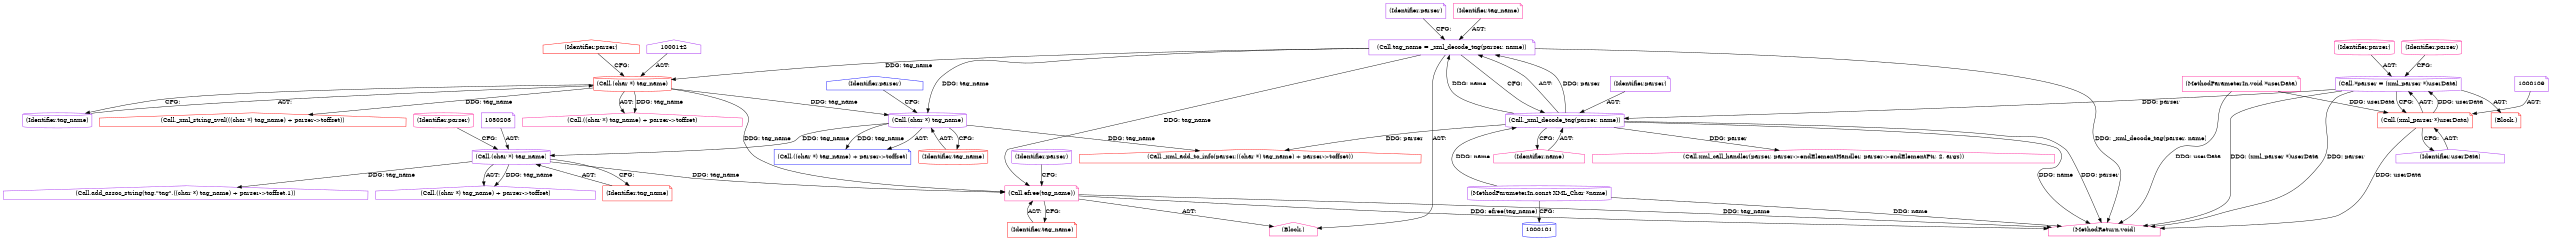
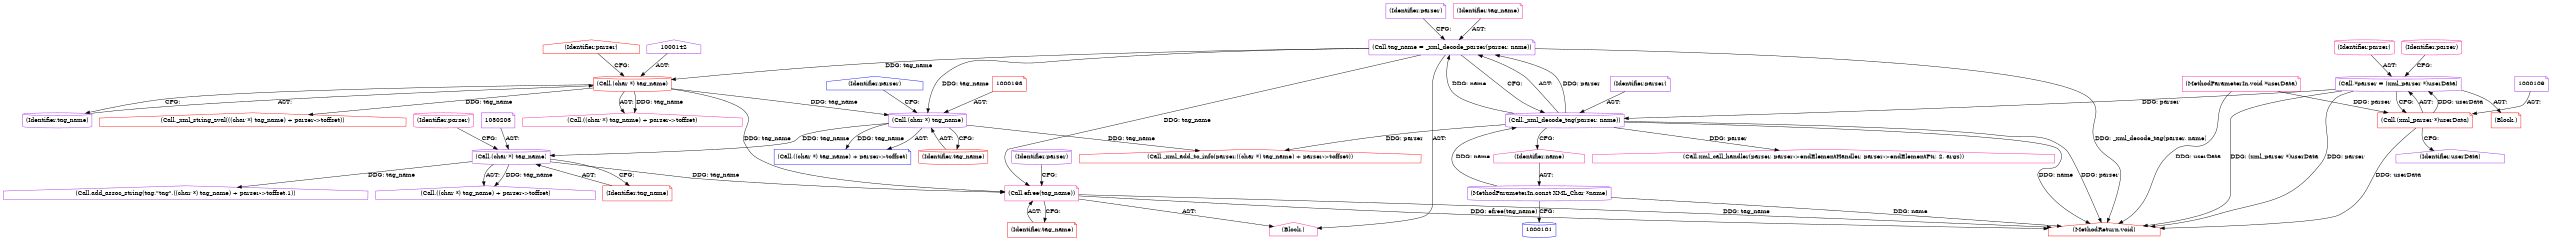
  digraph {
    node [color=purple shape=note]
    n1 [color=deeppink label="(Call,efree(tag_name))"]
-   n2 [color=deeppink label="(MethodReturn,void)" shape=house]
+   n2 [color=red label="(MethodReturn,void)" shape=house]
    n3 [color=red label="(Identifier,tag_name)"]
    n4 [color=deeppink label="(Block,)" shape=house]
-   n5 [label="(Call,tag_name = _xml_decode_tag(parser, name))"]
+   n5 [label="(Call,tag_name = _xml_decode_parser(parser, name))"]
    n6 [label="(Call,_xml_decode_tag(parser, name))" shape=cylinder]
    n7 [color=red label="(Call,(char *) tag_name)" shape=cylinder]
    n8 [label="(Call,(char *) tag_name)" shape=cylinder]
    n9 [color=red label="(Call,_xml_add_to_info(parser,((char *) tag_name) + parser->toffset))" shape=house]
    n10 [color=deeppink label="(Call,xml_call_handler(parser, parser->endElementHandler, parser->endElementPtr, 2, args))" shape=house]
    n11 [color=deeppink label="(Identifier,name)" shape=house]
    n12 [label="(Identifier,tag_name)" shape=cylinder]
    n13 [color=red label="(Call,_xml_string_zval(((char *) tag_name) + parser->toffset))" shape=house]
    n14 [color=deeppink label="(Call,((char *) tag_name) + parser->toffset)" shape=house]
    n15 [label="(Call,(char *) tag_name)" shape=cylinder]
    n16 [color=blue label="(Call,((char *) tag_name) + parser->toffset)"]
    n17 [color=red label="(Identifier,tag_name)" shape=cylinder]
    n18 [label="(Call,*parser = (xml_parser *)userData)" shape=cylinder]
    n19 [color=red label="(Call,(xml_parser *)userData)"]
    n20 [color=red label="(Block,)"]
    n21 [label="(Identifier,userData)" shape=house]
    n22 [color=deeppink label="(MethodParameterIn,void *userData)"]
    1000101 [color=blue shape=cylinder]
    n24 [label="(MethodParameterIn,const XML_Char *name)" shape=cylinder]
    n25 [color=red label="(Identifier,tag_name)"]
    n26 [label="(Call,add_assoc_string(tag,\"tag\",((char *) tag_name) + parser->toffset,1))" shape=house]
    n27 [label="(Call,((char *) tag_name) + parser->toffset)" shape=house]
    n28 [label="(Identifier,parser)"]
    n29 [color=deeppink label="(Identifier,parser)" shape=cylinder]
    n30 [color=red label="(Identifier,parser)" shape=house]
    n31 [label="(Identifier,parser)" shape=cylinder]
    n32 [label="(Identifier,parser)"]
    n33 [color=deeppink label="(Identifier,parser)" shape=cylinder]
    n34 [color=deeppink label="(Identifier,parser)" shape=cylinder]
    n35 [color=deeppink label="(Identifier,tag_name)"]
    n36 [color=blue label="(Identifier,parser)" shape=house]
    1000109
    1000142 [shape=house]
    n39 [label=1050203]
+   1000193 [color=red]
    n1 -> n2 [label="DDG: tag_name"]
    n1 -> n2 [label="DDG: efree(tag_name)"]
    n1 -> n3 [label="CFG: "]
    n1 -> n4 [label="AST: "]
    n3 -> n1 [label="AST: "]
    n5 -> n1 [label="DDG: tag_name"]
    n5 -> n2 [label="DDG: _xml_decode_tag(parser, name)"]
    n5 -> n4 [label="AST: "]
    n5 -> n6 [label="CFG: "]
    n5 -> n7 [label="DDG: tag_name"]
    n5 -> n8 [label="DDG: tag_name"]
    n6 -> n2 [label="DDG: name"]
    n6 -> n2 [label="DDG: parser"]
    n6 -> n5 [label="AST: "]
    n6 -> n5 [label="DDG: parser"]
    n6 -> n5 [label="DDG: name"]
    n6 -> n9 [label="DDG: parser"]
    n6 -> n10 [label="DDG: parser"]
    n6 -> n11 [label="CFG: "]
    n7 -> n1 [label="DDG: tag_name"]
    n7 -> n8 [label="DDG: tag_name"]
    n7 -> n12 [label="CFG: "]
    n7 -> n13 [label="DDG: tag_name"]
    n7 -> n14 [label="AST: "]
    n7 -> n14 [label="DDG: tag_name"]
    n8 -> n9 [label="DDG: tag_name"]
    n8 -> n15 [label="DDG: tag_name"]
    n8 -> n16 [label="AST: "]
    n8 -> n16 [label="DDG: tag_name"]
    n8 -> n17 [label="CFG: "]
-   n11 -> n6 [label="AST: "]
+   n11 -> n24 [label="AST: "]
    n12 -> n7 [label="AST: "]
    n15 -> n1 [label="DDG: tag_name"]
    n15 -> n25 [label="CFG: "]
    n15 -> n26 [label="DDG: tag_name"]
    n15 -> n27 [label="AST: "]
    n15 -> n27 [label="DDG: tag_name"]
    n17 -> n8 [label="AST: "]
    n18 -> n2 [label="DDG: (xml_parser *)userData"]
    n18 -> n2 [label="DDG: parser"]
    n18 -> n6 [label="DDG: parser"]
    n18 -> n19 [label="CFG: "]
    n18 -> n20 [label="AST: "]
    n19 -> n2 [label="DDG: userData"]
    n19 -> n18 [label="AST: "]
    n19 -> n18 [label="DDG: userData"]
    n19 -> n21 [label="CFG: "]
-   n21 -> n19 [label="AST: "]
    n22 -> n2 [label="DDG: userData"]
-   n22 -> n19 [label="DDG: userData"]
+   n22 -> n19 [label="DDG: parser"]
    n24 -> n2 [label="DDG: name"]
    n24 -> n6 [label="DDG: name"]
    n24 -> 1000101 [label="CFG: "]
    n25 -> n15 [label="AST: "]
    n28 -> n6 [label="AST: "]
    n29 -> n15 [label="CFG: "]
    n30 -> n7 [label="CFG: "]
    n31 -> n1 [label="CFG: "]
    n32 -> n5 [label="CFG: "]
    n33 -> n18 [label="AST: "]
    n34 -> n18 [label="CFG: "]
    n35 -> n5 [label="AST: "]
    n36 -> n8 [label="CFG: "]
    1000109 -> n19 [label="AST: "]
    1000142 -> n7 [label="AST: "]
    n39 -> n15 [label="AST: "]
+   1000193 -> n8 [label="AST: "]
  }
